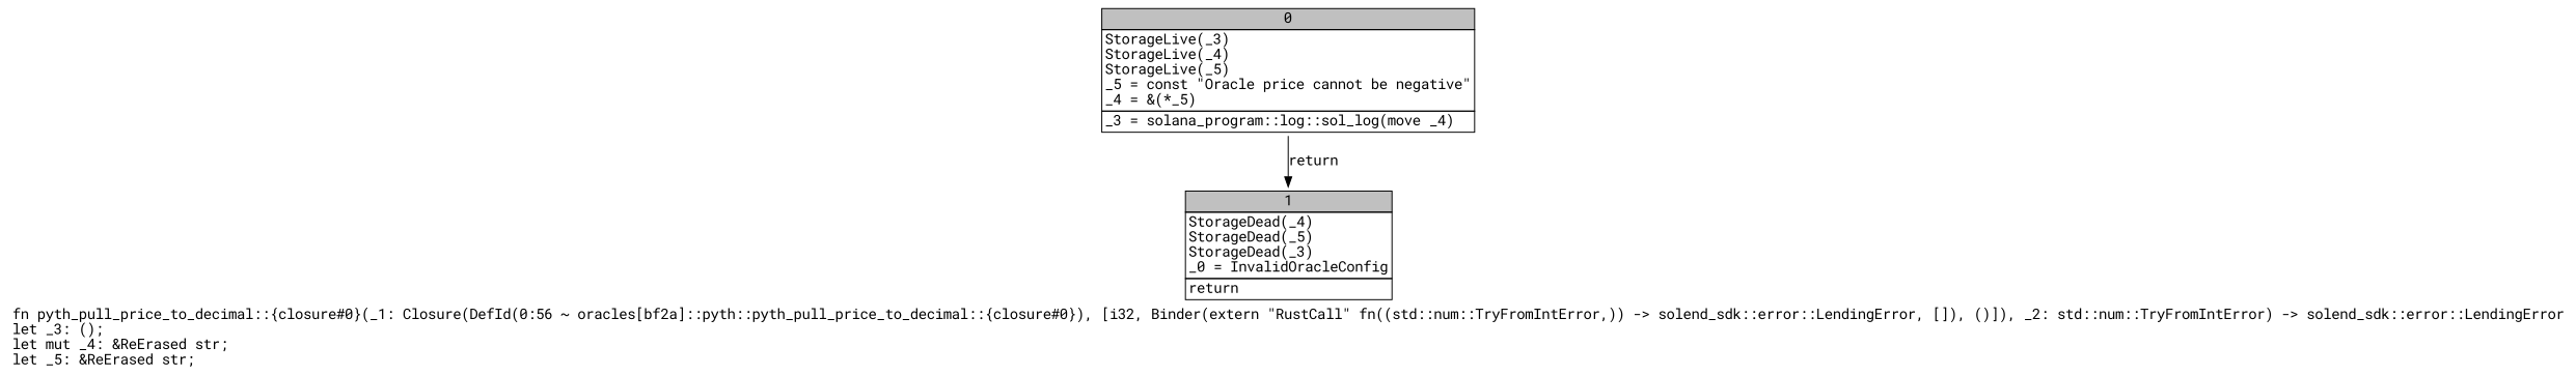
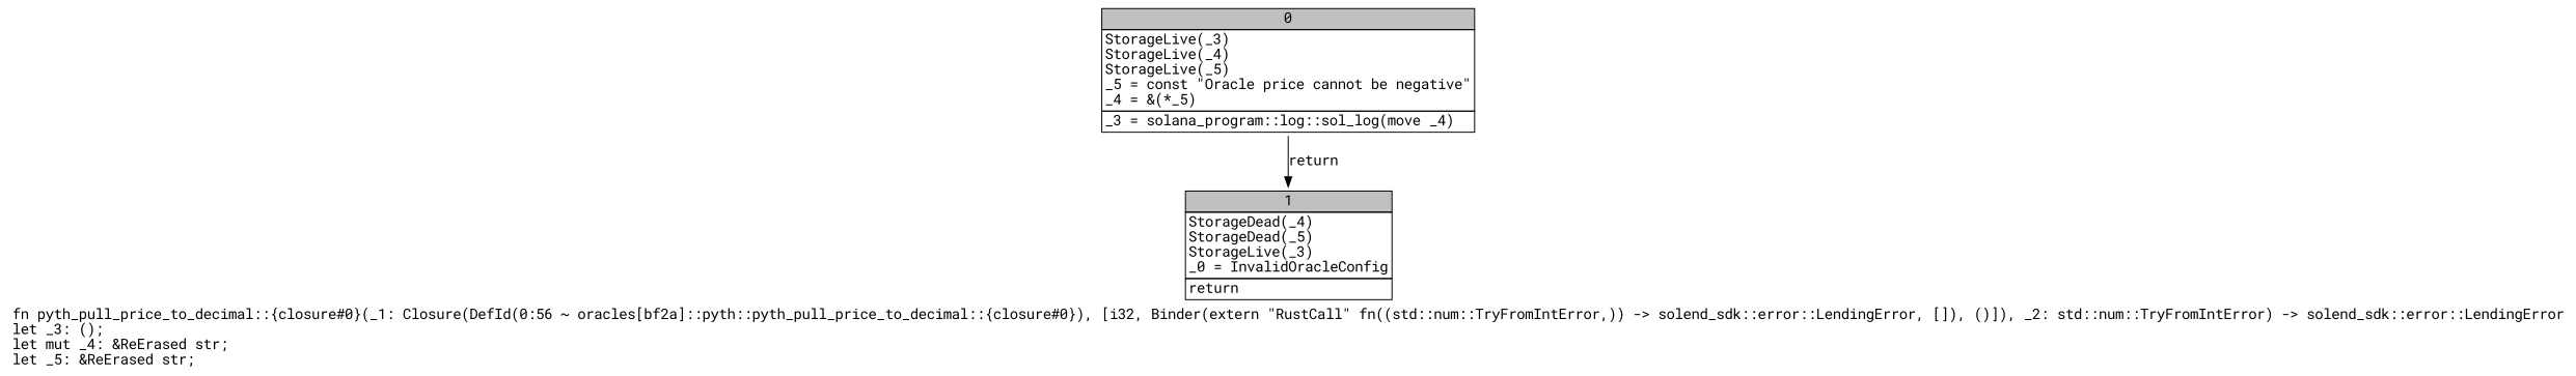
  digraph {
    fontname="Roboto Mono"
    label=<fn pyth_pull_price_to_decimal::{closure#0}(_1: Closure(DefId(0:56 ~ oracles[bf2a]::pyth::pyth_pull_price_to_decimal::{closure#0}), [i32, Binder(extern &quot;RustCall&quot; fn((std::num::TryFromIntError,)) -&gt; solend_sdk::error::LendingError, []), ()]), _2: std::num::TryFromIntError) -&gt; solend_sdk::error::LendingError<br align="left"/>let _3: ();<br align="left"/>let mut _4: &amp;ReErased str;<br align="left"/>let _5: &amp;ReErased str;<br align="left"/>>
    node [fontname="Roboto Mono" shape=none]
    n1 [label=<<table border="0" cellborder="1" cellspacing="0"><tr><td bgcolor="gray" align="center" colspan="1">0</td></tr><tr><td align="left" balign="left">StorageLive(_3)<br/>StorageLive(_4)<br/>StorageLive(_5)<br/>_5 = const &quot;Oracle price cannot be negative&quot;<br/>_4 = &amp;(*_5)<br/></td></tr><tr><td align="left">_3 = solana_program::log::sol_log(move _4)</td></tr></table>>]
-   n2 [label=<<table border="0" cellborder="1" cellspacing="0"><tr><td bgcolor="gray" align="center" colspan="1">1</td></tr><tr><td align="left" balign="left">StorageDead(_4)<br/>StorageDead(_5)<br/>StorageDead(_3)<br/>_0 = InvalidOracleConfig<br/></td></tr><tr><td align="left">return</td></tr></table>>]
+   n2 [label=<<table border="0" cellborder="1" cellspacing="0"><tr><td bgcolor="gray" align="center" colspan="1">1</td></tr><tr><td align="left" balign="left">StorageDead(_4)<br/>StorageDead(_5)<br/>StorageLive(_3)<br/>_0 = InvalidOracleConfig<br/></td></tr><tr><td align="left">return</td></tr></table>>]
    n1 -> n2 [fontname="Roboto Mono" label=return]
  }
